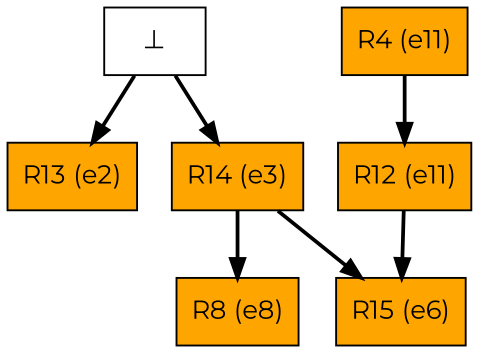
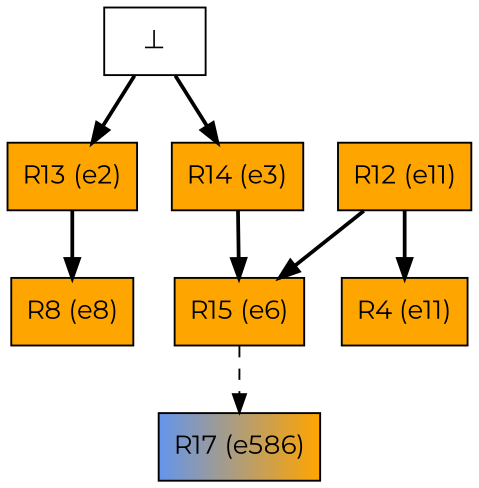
  digraph {
    fontname=Montserrat
    node [color=black fillcolor="orange:orange" fontname=Montserrat shape=box style=filled]
    edge [fontname=Montserrat style=bold]
    n1 [label="R13 (e2)"]
    n2 [label="R8 (e8)"]
    n3 [label="R14 (e3)"]
    n4 [label="R15 (e6)"]
+   n5 [fillcolor="cornflowerblue:orange" label="R17 (e586)"]
    n6 [label="R12 (e11)"]
    n7 [label="R4 (e11)"]
    n8 [fillcolor=white label="⊥" color=""]
-   n3 -> n2
+   n1 -> n2
    n3 -> n4
+   n4 -> n5 [style=dashed]
    n6 -> n4
-   n7 -> n6
+   n6 -> n7
    n8 -> n1
    n8 -> n3
  }
